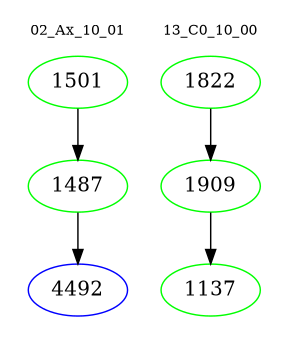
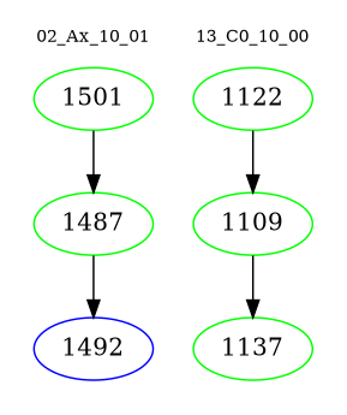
  digraph {
    node [color=green]
    edge [color=black]
    n1 [label=1501]
    n2 [label=1487]
-   n3 [color=blue label=4492]
-   n4 [label=1822]
-   n5 [label=1909]
+   n3 [color=blue label=1492]
+   n4 [label=1122]
+   n5 [label=1109]
    n6 [label=1137]
    subgraph cluster_1 {
      color=white
      fontsize=10
      label="02_Ax_10_01"
      n1
      n2
      n3
    }
    subgraph cluster_2 {
      color=white
      fontsize=10
      label="13_C0_10_00"
      n4
      n5
      n6
    }
    n1 -> n2
    n2 -> n3
    n4 -> n5
    n5 -> n6
  }
